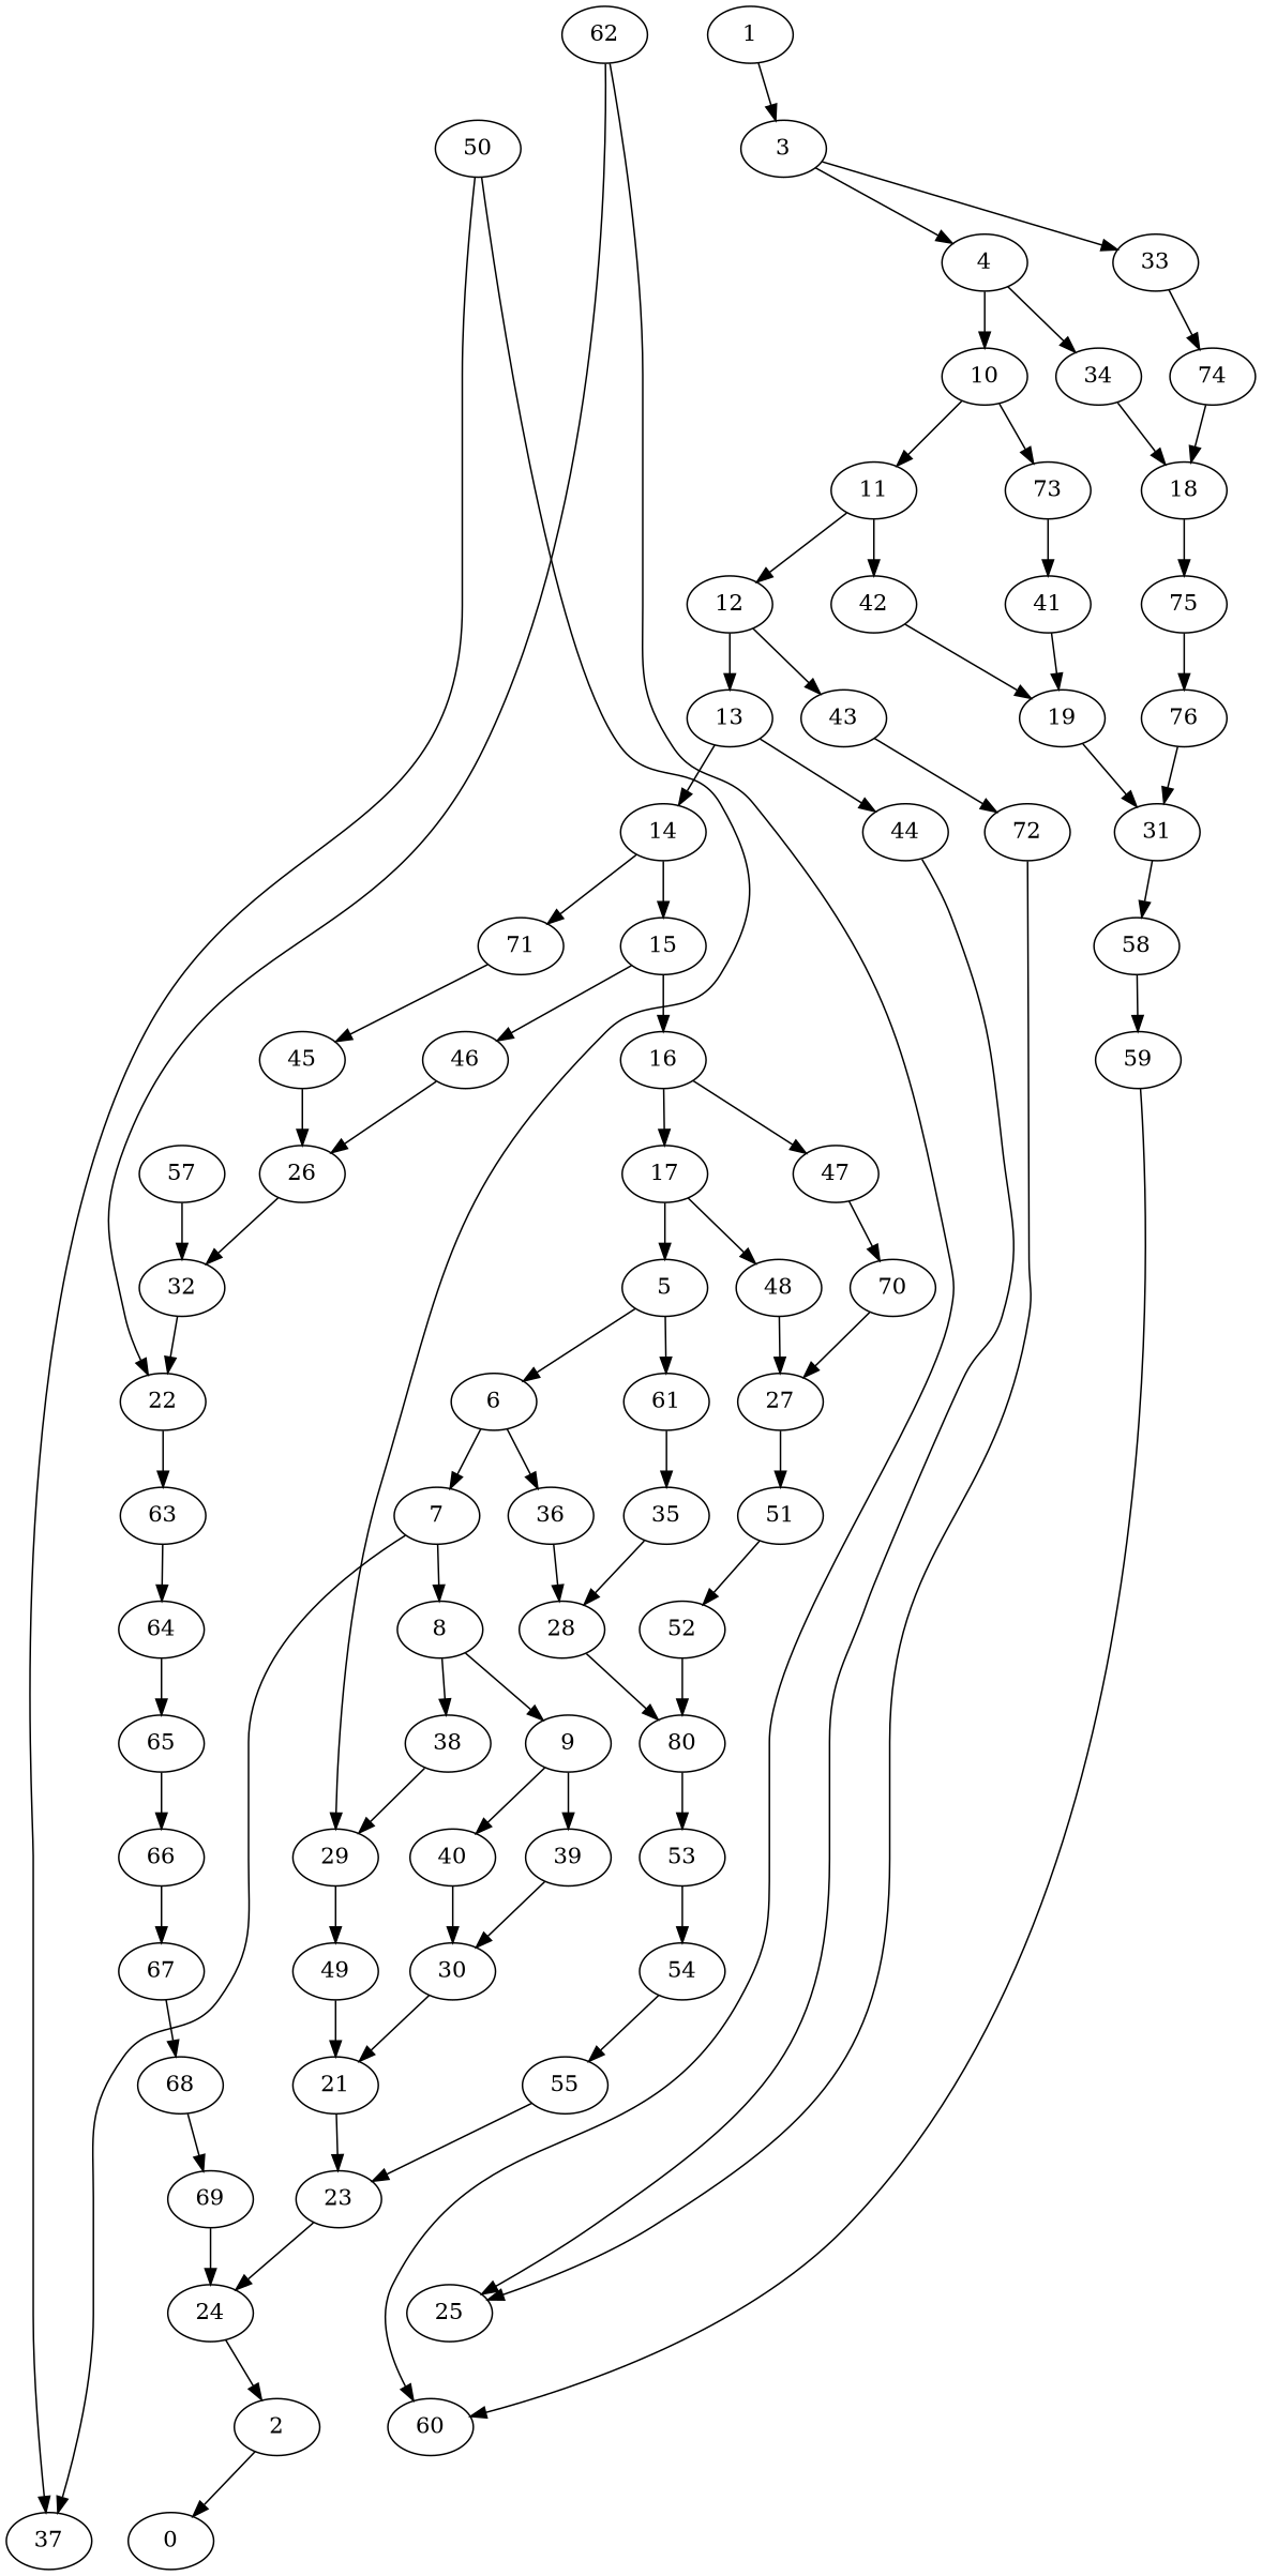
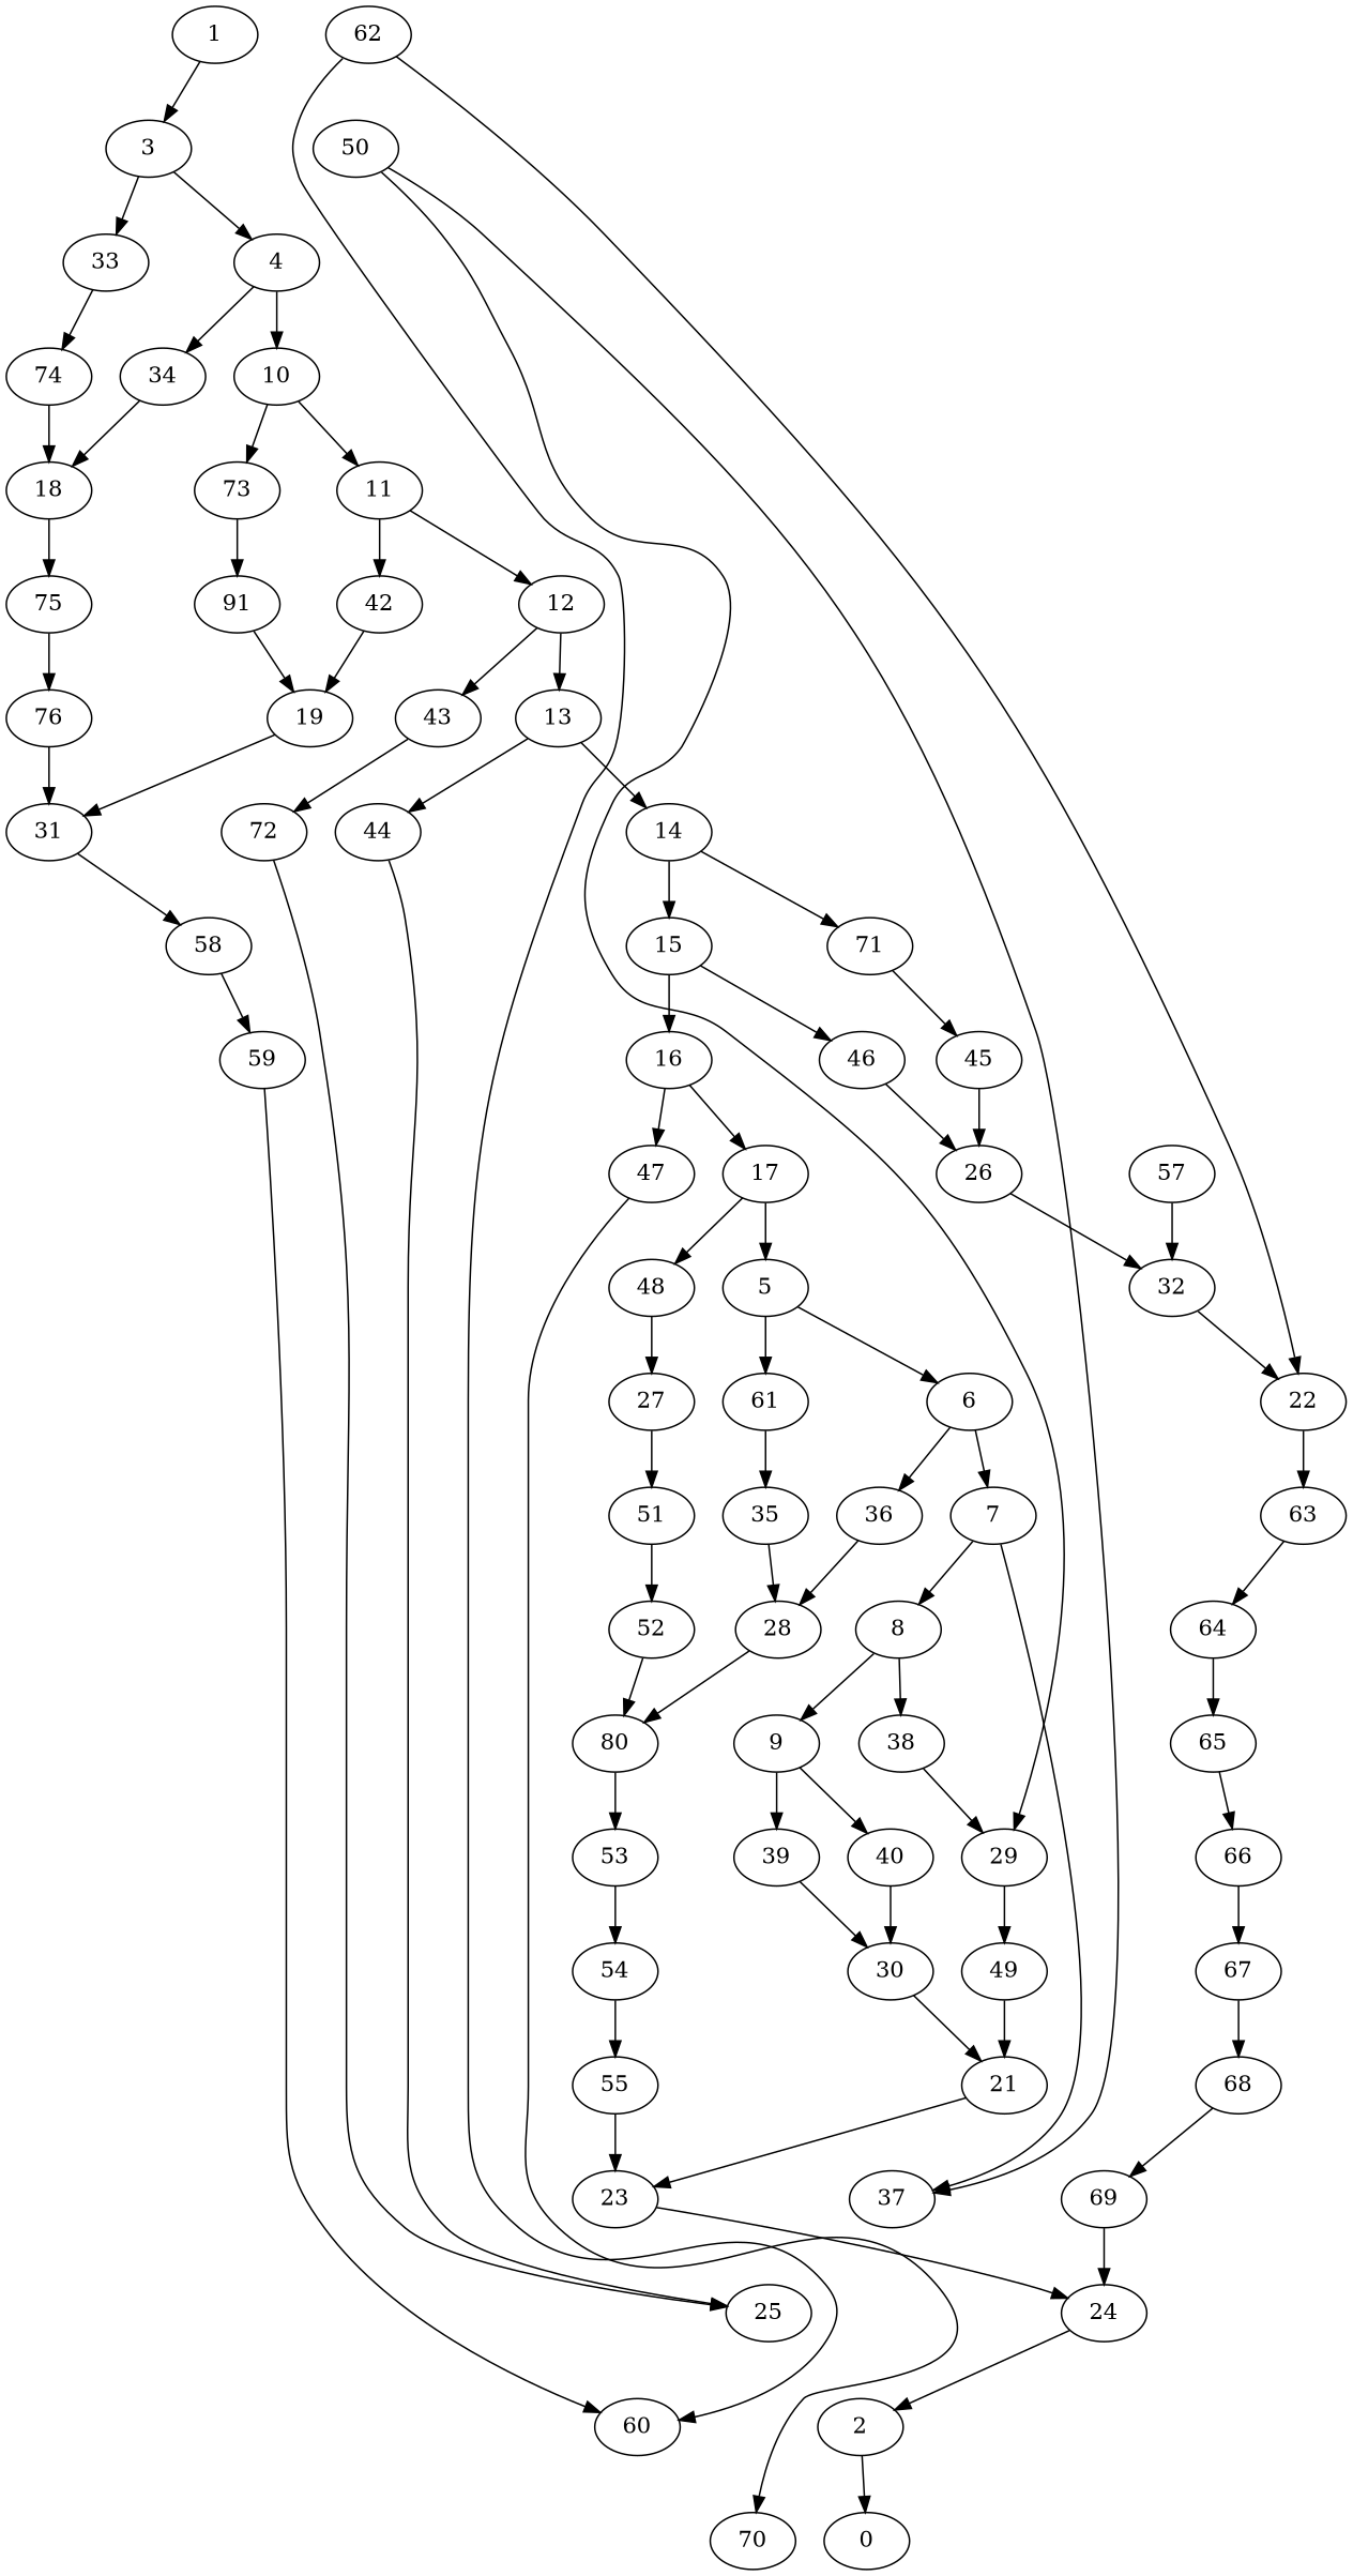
  digraph {
    edge [weight=0]
    1
    3
    4
    33
    2
    0
    10
    34
    74
    11
    73
    18
    5
    6
    61
    7
    36
    35
    8
    37
    28
    9
    38
    39
    40
    29
    30
    12
    42
-   41
+   41 [label=91]
    13
    43
    19
    14
    44
    72
    15
    71
    25
    16
    46
    45
    17
    47
    26
    48
    70
    27
    75
    76
    31
    58
    n53 [label=80]
    53
    54
    21
    23
    24
    22
    63
    64
    32
    51
    52
    49
    59
    50
    55
    57
    60
    62
    65
    66
    67
    68
    69
    1 -> 3
    3 -> 4
    3 -> 33
    4 -> 10 [weight=1]
    4 -> 34
    33 -> 74
    2 -> 0
    10 -> 11
    10 -> 73
    34 -> 18
    74 -> 18
    11 -> 12
    11 -> 42 [weight=1]
    73 -> 41 [weight=1]
    18 -> 75 [weight=1]
    5 -> 6
    5 -> 61
    6 -> 7 [weight=2]
    6 -> 36 [weight=2]
    61 -> 35
    7 -> 8
    7 -> 37
    36 -> 28
    35 -> 28
    8 -> 9
    8 -> 38
    28 -> n53
    9 -> 39 [weight=1]
    9 -> 40
    38 -> 29
    39 -> 30
    40 -> 30 [weight=1]
    29 -> 49
    30 -> 21
    12 -> 13
    12 -> 43
    42 -> 19
    41 -> 19
    13 -> 14
    13 -> 44
    43 -> 72
    19 -> 31
    14 -> 15 [weight=1]
    14 -> 71
    44 -> 25
    72 -> 25
    15 -> 16 [weight=1]
    15 -> 46
    71 -> 45
    16 -> 17
    16 -> 47
    46 -> 26
    45 -> 26 [weight=1]
    17 -> 5 [weight=3]
    17 -> 48
    47 -> 70
    26 -> 32
    48 -> 27
-   70 -> 27
    27 -> 51 [weight=1]
    75 -> 76 [weight=1]
    76 -> 31
    31 -> 58
    58 -> 59
    n53 -> 53
    53 -> 54 [weight=1]
    54 -> 55
    21 -> 23
    23 -> 24
    24 -> 2
    22 -> 63 [weight=1]
    63 -> 64
    64 -> 65 [weight=1]
    32 -> 22
    51 -> 52
    52 -> n53
    49 -> 21 [weight=1]
    59 -> 60
    50 -> 37
    50 -> 29
    55 -> 23
    57 -> 32 [weight=1]
    62 -> 22
    62 -> 60
    65 -> 66
    66 -> 67
    67 -> 68
    68 -> 69
    69 -> 24 [weight=1]
  }
